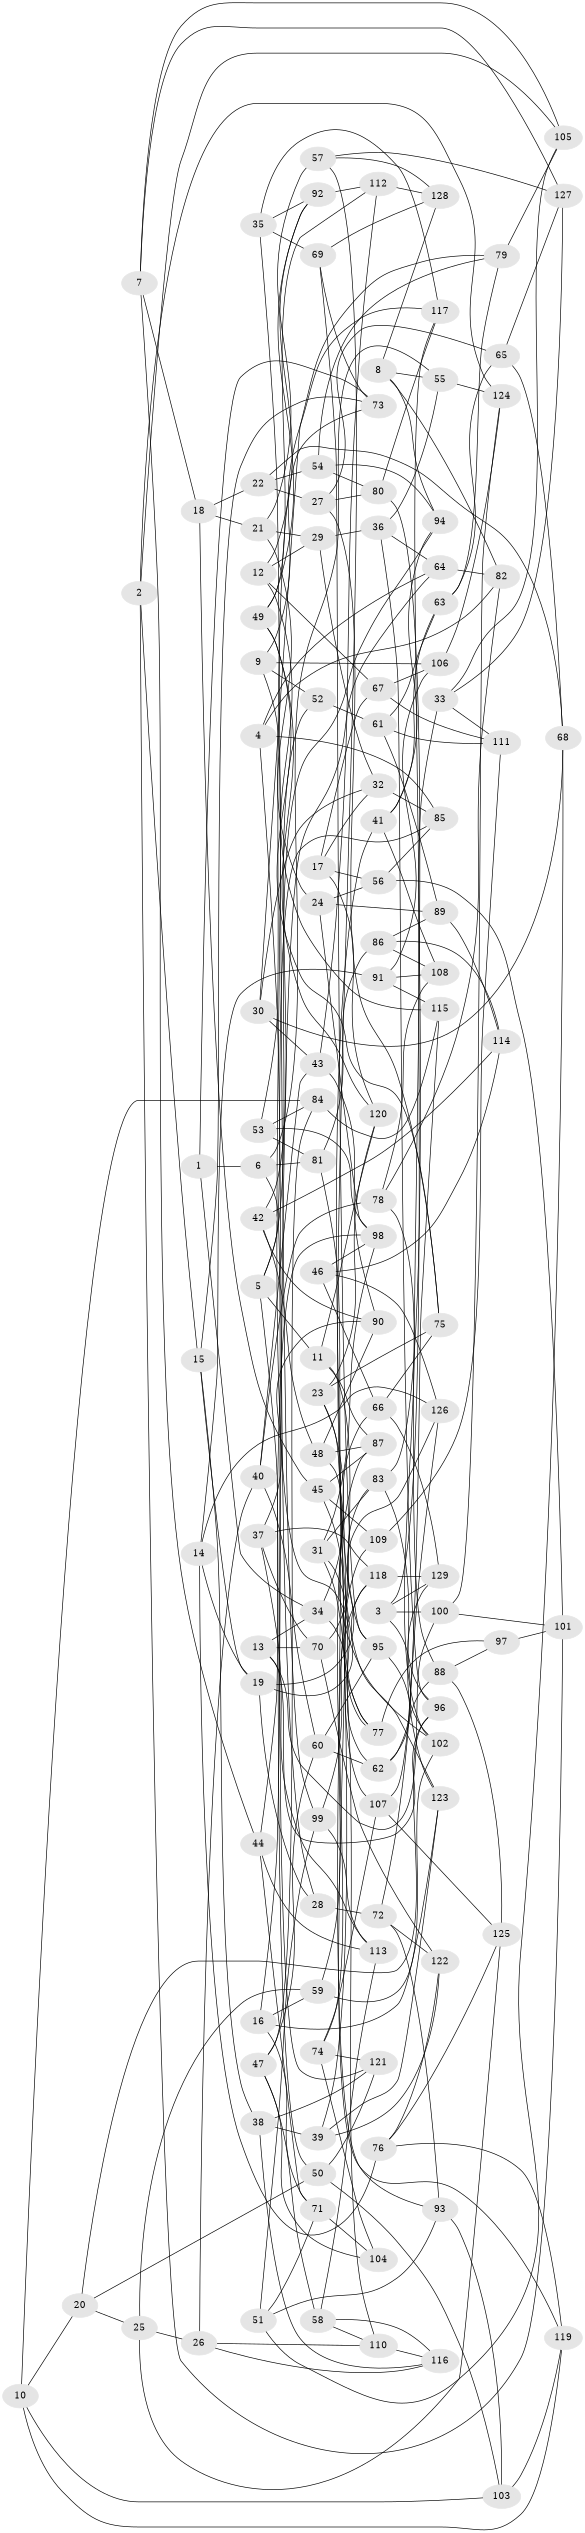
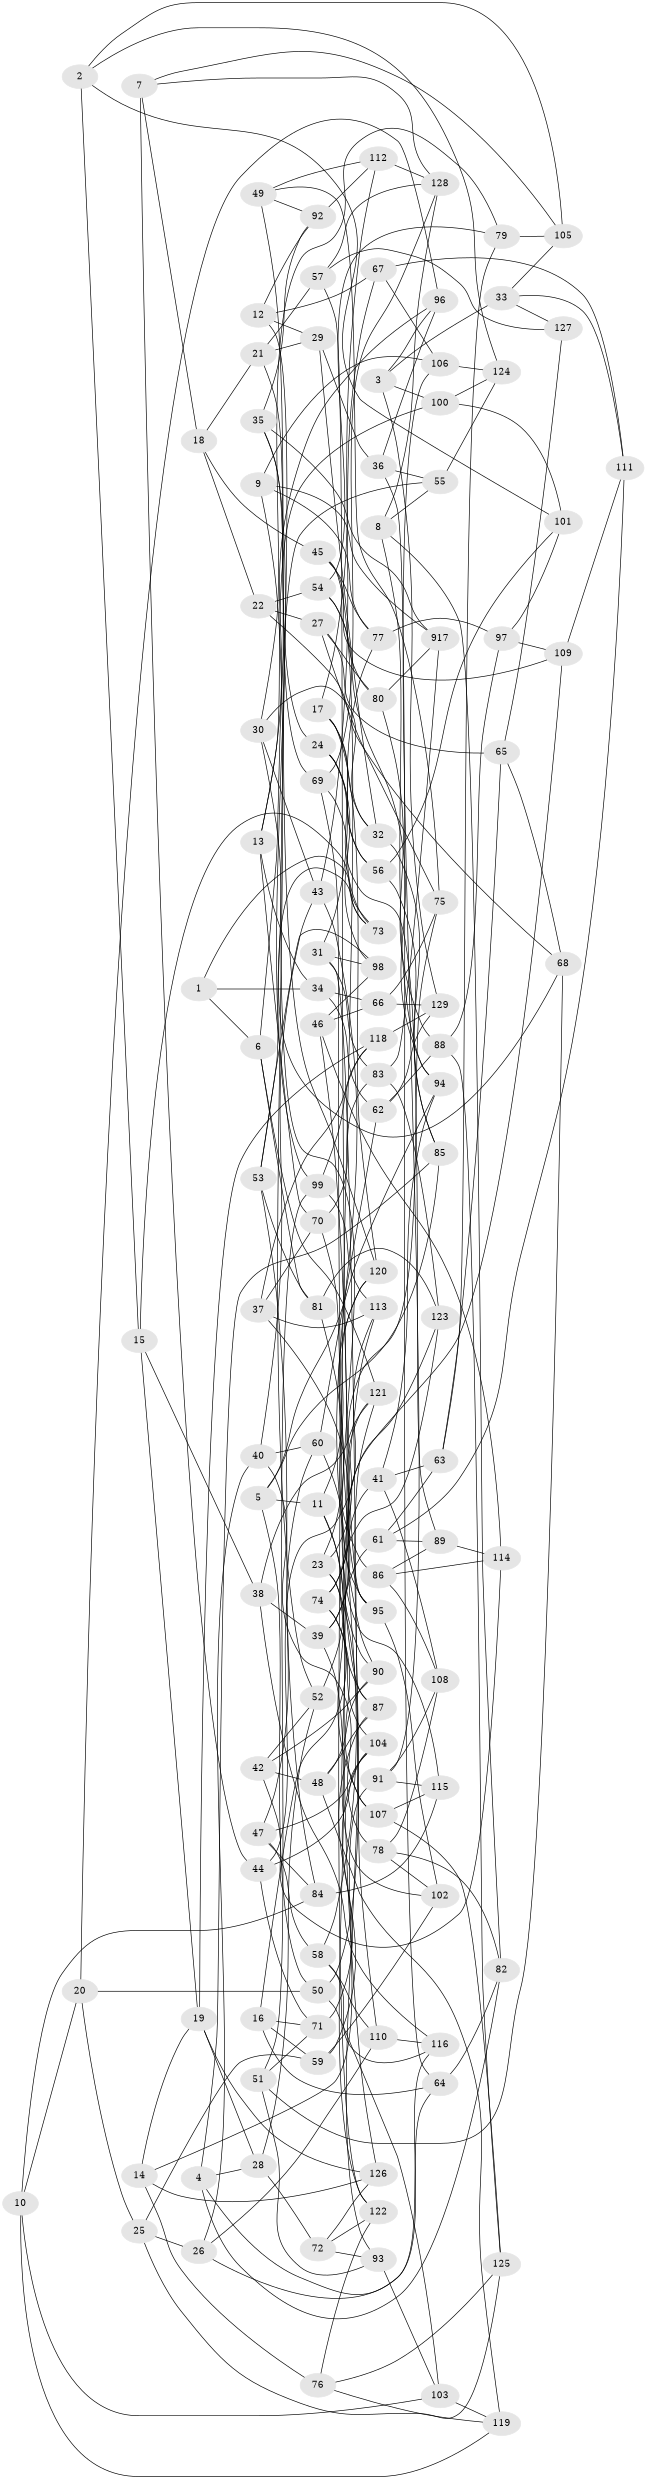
  graph {
    rankdir=LR
    node [color=gray90 style=filled]
    1
    6
    34
    73
    55
    81
    121
    62
    66
    2
    15
    101
    105
    124
    19
    38
    3
    33
    96
    100
    129
    127
    111
    4
    28
    64
    82
    85
    52
    72
    5
    11
    50
    94
    87
    107
    120
    103
    123
    86
    7
    18
    44
    21
    22
    45
    71
    113
    104
    8
    128
    9
    77
    106
-   117
+   117 [label=917]
    61
    97
    10
    20
    84
    119
    25
    115
    125
    12
    29
    67
    92
    32
    36
    112
    13
    70
    83
    122
    14
    126
    76
    91
    118
    108
    116
    39
    16
    59
    102
    17
    56
    24
    57
    27
    54
    68
    109
    26
    89
    98
    95
    75
    65
    80
    79
    23
    93
    114
    40
    110
    43
    60
    78
    88
    30
    90
    31
    35
    69
    99
    37
    41
    63
    42
    48
    46
    47
    58
    49
    51
    53
    74
    1 -- 6
    1 -- 34
    1 -- 73
    6 -- 55
    6 -- 81
    6 -- 121
    34 -- 62
    34 -- 66
    55 -- 124
    81 -- 123
    81 -- 86
    62 -- 129
    62 -- 88
    66 -- 129
    66 -- 75
    2 -- 15
    2 -- 101
    2 -- 105
    2 -- 124
    15 -- 73
    15 -- 19
    15 -- 38
    19 -- 28
    19 -- 126
    19 -- 118
    38 -- 121
    38 -- 116
    38 -- 39
    3 -- 33
    3 -- 96
    3 -- 100
    3 -- 129
    33 -- 105
    33 -- 127
    33 -- 111
    100 -- 101
    100 -- 124
    4 -- 28
    4 -- 64
    4 -- 82
    4 -- 85
+   28 -- 52
    28 -- 72
    64 -- 82
    52 -- 61
    72 -- 122
    72 -- 126
    72 -- 93
    5 -- 85
    5 -- 11
    5 -- 50
    5 -- 94
    11 -- 87
    11 -- 107
    11 -- 120
    50 -- 121
    50 -- 103
    107 -- 115
    107 -- 125
    103 -- 119
    86 -- 108
    86 -- 89
    86 -- 114
    7 -- 105
-   7 -- 127
+   7 -- 128
    7 -- 18
    7 -- 44
    18 -- 21
    18 -- 22
    18 -- 45
    44 -- 71
    44 -- 113
-   44 -- 98
+   44 -- 104
    21 -- 29
    21 -- 24
    21 -- 57
    22 -- 27
    22 -- 54
    22 -- 68
    45 -- 87
    45 -- 77
    45 -- 109
    71 -- 104
    8 -- 55
    8 -- 82
    8 -- 94
    8 -- 128
    9 -- 52
    9 -- 77
    9 -- 106
    9 -- 117
    77 -- 97
    106 -- 124
    61 -- 111
    61 -- 89
    61 -- 63
    97 -- 101
+   97 -- 109
    10 -- 103
    10 -- 20
    10 -- 84
    10 -- 119
    20 -- 96
    20 -- 50
    20 -- 25
    84 -- 115
    25 -- 125
    25 -- 59
    25 -- 26
    12 -- 115
    12 -- 29
    12 -- 67
    12 -- 92
    29 -- 32
    29 -- 36
    67 -- 111
    67 -- 106
    92 -- 112
    32 -- 85
    36 -- 55
    36 -- 96
    36 -- 64
    112 -- 128
    13 -- 34
    13 -- 96
    13 -- 100
    13 -- 70
    70 -- 83
    70 -- 122
    83 -- 123
    83 -- 117
    14 -- 19
    14 -- 126
    14 -- 76
    14 -- 91
    76 -- 119
    76 -- 125
    76 -- 122
    91 -- 106
    91 -- 115
    91 -- 108
    118 -- 129
    39 -- 123
    39 -- 122
    39 -- 41
    16 -- 64
    16 -- 123
    16 -- 71
    16 -- 59
    59 -- 87
    59 -- 102
    17 -- 120
    17 -- 67
    17 -- 32
    17 -- 56
    56 -- 101
    56 -- 85
    24 -- 56
    24 -- 89
    24 -- 98
    57 -- 127
    57 -- 128
    57 -- 95
    27 -- 75
    27 -- 65
    27 -- 80
    54 -- 94
    54 -- 80
    54 -- 79
    109 -- 111
    26 -- 116
    26 -- 40
    26 -- 110
    89 -- 114
    95 -- 102
    65 -- 127
    65 -- 68
    80 -- 117
    80 -- 88
    79 -- 105
    23 -- 120
    23 -- 102
    23 -- 75
    23 -- 93
    93 -- 103
    40 -- 43
    40 -- 60
    40 -- 78
    110 -- 116
    43 -- 112
    43 -- 90
    60 -- 62
    60 -- 95
    78 -- 82
    78 -- 108
    78 -- 102
    88 -- 97
    88 -- 125
    30 -- 32
    30 -- 68
    30 -- 79
    30 -- 43
    31 -- 77
    31 -- 83
    31 -- 98
    31 -- 110
    35 -- 117
    35 -- 92
    35 -- 69
    35 -- 99
    69 -- 73
    69 -- 128
    69 -- 95
    99 -- 113
    99 -- 118
    37 -- 113
    37 -- 70
    37 -- 118
    37 -- 90
    41 -- 94
    41 -- 108
    41 -- 63
    63 -- 65
    63 -- 79
    42 -- 52
    42 -- 114
    42 -- 90
    42 -- 48
    48 -- 87
    48 -- 119
    48 -- 90
    46 -- 66
    46 -- 126
    46 -- 98
    46 -- 114
    47 -- 104
    47 -- 84
    47 -- 60
    47 -- 58
    58 -- 113
    58 -- 116
    58 -- 110
    49 -- 120
    49 -- 92
    49 -- 112
    49 -- 75
    51 -- 71
    51 -- 68
    51 -- 93
    51 -- 99
    53 -- 73
    53 -- 81
    53 -- 84
    53 -- 98
    74 -- 121
    74 -- 107
    74 -- 104
    74 -- 109
  }
